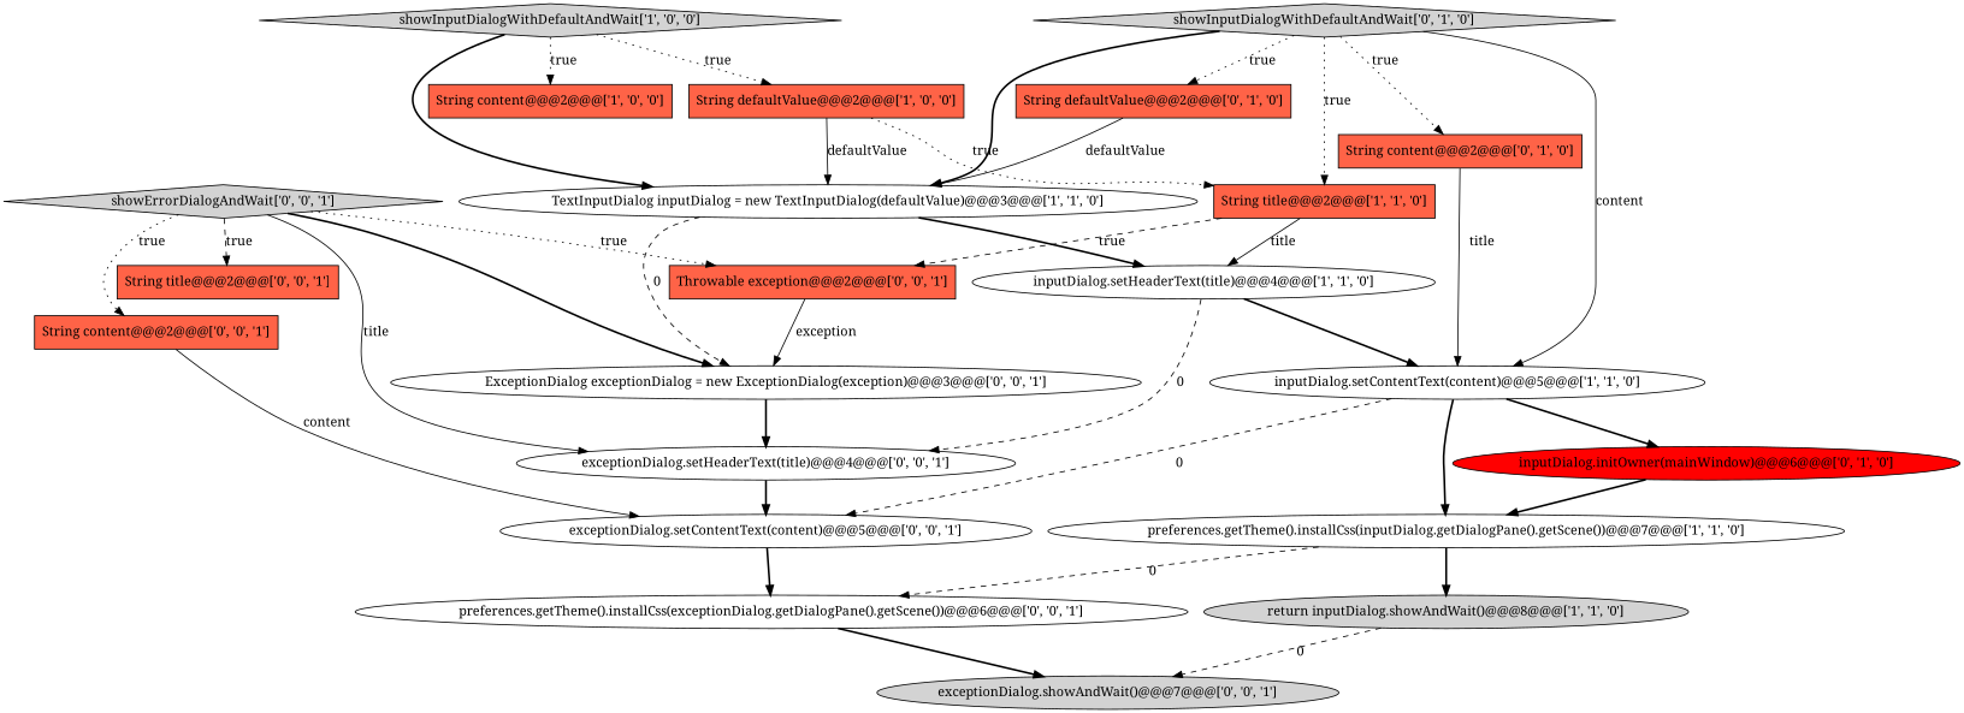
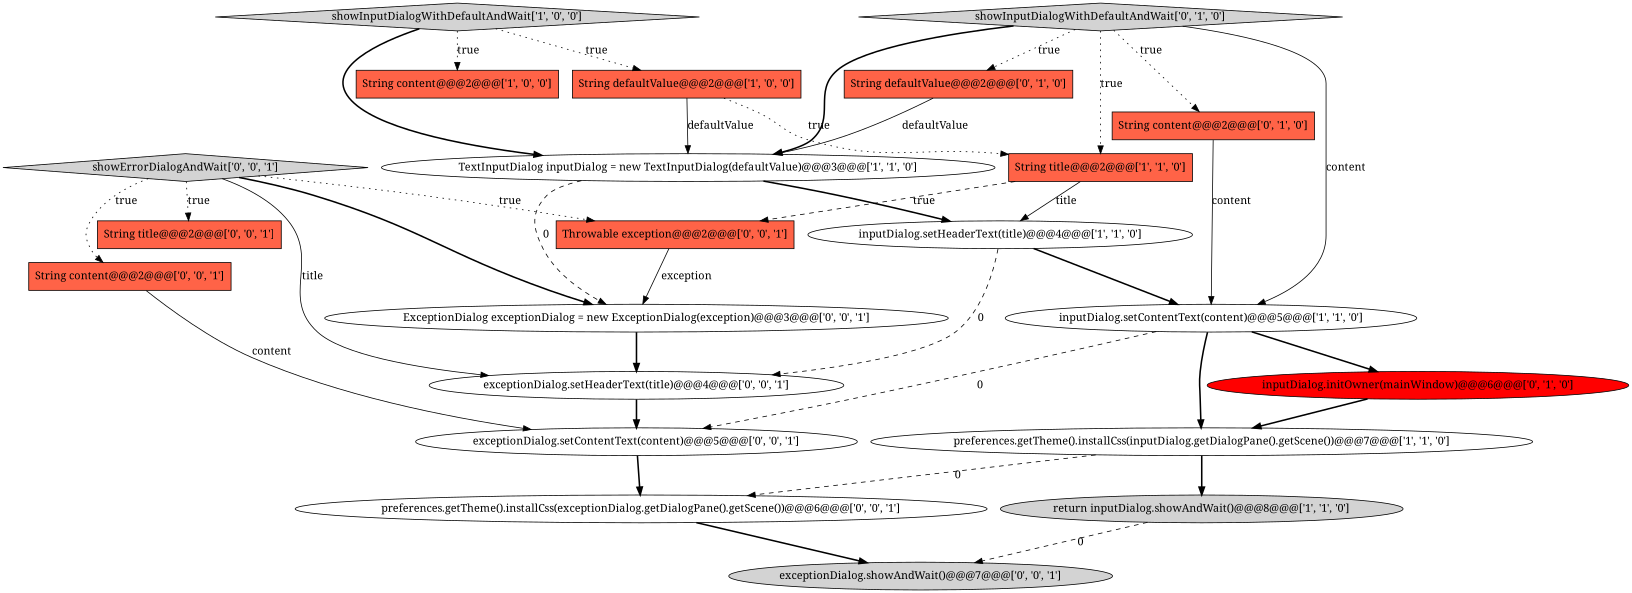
  digraph {
    fontname="Noto Serif"
    node [fillcolor=tomato fontname="Noto Serif" shape=ellipse style=filled]
    edge [fontname="Noto Serif" style=bold]
    n1 [label="String defaultValue@@@2@@@['1', '0', '0']" shape=box]
    n2 [fillcolor=white label="TextInputDialog inputDialog = new TextInputDialog(defaultValue)@@@3@@@['1', '1', '0']"]
    n3 [label="String title@@@2@@@['1', '1', '0']" shape=box]
    n4 [fillcolor=white label="ExceptionDialog exceptionDialog = new ExceptionDialog(exception)@@@3@@@['0', '0', '1']"]
    n5 [fillcolor=white label="inputDialog.setHeaderText(title)@@@4@@@['1', '1', '0']"]
    n6 [fillcolor=lightgray label="exceptionDialog.showAndWait()@@@7@@@['0', '0', '1']"]
    n7 [label="String title@@@2@@@['0', '0', '1']" shape=box]
    n8 [fillcolor=white label="exceptionDialog.setHeaderText(title)@@@4@@@['0', '0', '1']"]
    n9 [fillcolor=white label="exceptionDialog.setContentText(content)@@@5@@@['0', '0', '1']"]
    n10 [fillcolor=white label="preferences.getTheme().installCss(exceptionDialog.getDialogPane().getScene())@@@6@@@['0', '0', '1']"]
    n11 [fillcolor=white label="inputDialog.setContentText(content)@@@5@@@['1', '1', '0']"]
    n12 [fillcolor=red label="inputDialog.initOwner(mainWindow)@@@6@@@['0', '1', '0']"]
    n13 [fillcolor=white label="preferences.getTheme().installCss(inputDialog.getDialogPane().getScene())@@@7@@@['1', '1', '0']"]
    n14 [fillcolor=lightgray label="return inputDialog.showAndWait()@@@8@@@['1', '1', '0']"]
    n15 [fillcolor=lightgray label="showInputDialogWithDefaultAndWait['0', '1', '0']" shape=diamond]
    n16 [label="String defaultValue@@@2@@@['0', '1', '0']" shape=box]
    n17 [label="String content@@@2@@@['0', '1', '0']" shape=box]
    n18 [label="Throwable exception@@@2@@@['0', '0', '1']" shape=box]
    n19 [label="String content@@@2@@@['0', '0', '1']" shape=box]
    n20 [label="String content@@@2@@@['1', '0', '0']" shape=box]
    n21 [fillcolor=lightgray label="showErrorDialogAndWait['0', '0', '1']" shape=diamond]
    n22 [fillcolor=lightgray label="showInputDialogWithDefaultAndWait['1', '0', '0']" shape=diamond]
    n1 -> n2 [label=defaultValue style=solid]
    n1 -> n3 [label=true style=dotted]
    n2 -> n4 [label=0 style=dashed]
    n2 -> n5
    n3 -> n5 [label=title style=solid]
    n3 -> n18 [label=true style=dashed]
    n4 -> n8
    n5 -> n8 [label=0 style=dashed]
    n5 -> n11
    n8 -> n9
    n9 -> n10
    n10 -> n6
    n11 -> n9 [label=0 style=dashed]
    n11 -> n12
    n11 -> n13
    n12 -> n13
    n13 -> n10 [label=0 style=dashed]
    n13 -> n14
    n14 -> n6 [label=0 style=dashed]
    n15 -> n2
    n15 -> n3 [label=true style=dotted]
    n15 -> n11 [label=content style=solid]
    n15 -> n16 [label=true style=dotted]
    n15 -> n17 [label=true style=dotted]
    n16 -> n2 [label=defaultValue style=solid]
-   n17 -> n11 [label=title style=solid]
+   n17 -> n11 [label=content style=solid]
    n18 -> n4 [label=exception style=solid]
    n19 -> n9 [label=content style=solid]
    n21 -> n4
-   n21 -> n7 [label=true style=dashed]
+   n21 -> n7 [label=true style=dotted]
    n21 -> n8 [label=title style=solid]
    n21 -> n18 [label=true style=dotted]
    n21 -> n19 [label=true style=dotted]
    n22 -> n1 [label=true style=dotted]
    n22 -> n2
    n22 -> n20 [label=true style=dotted]
  }
